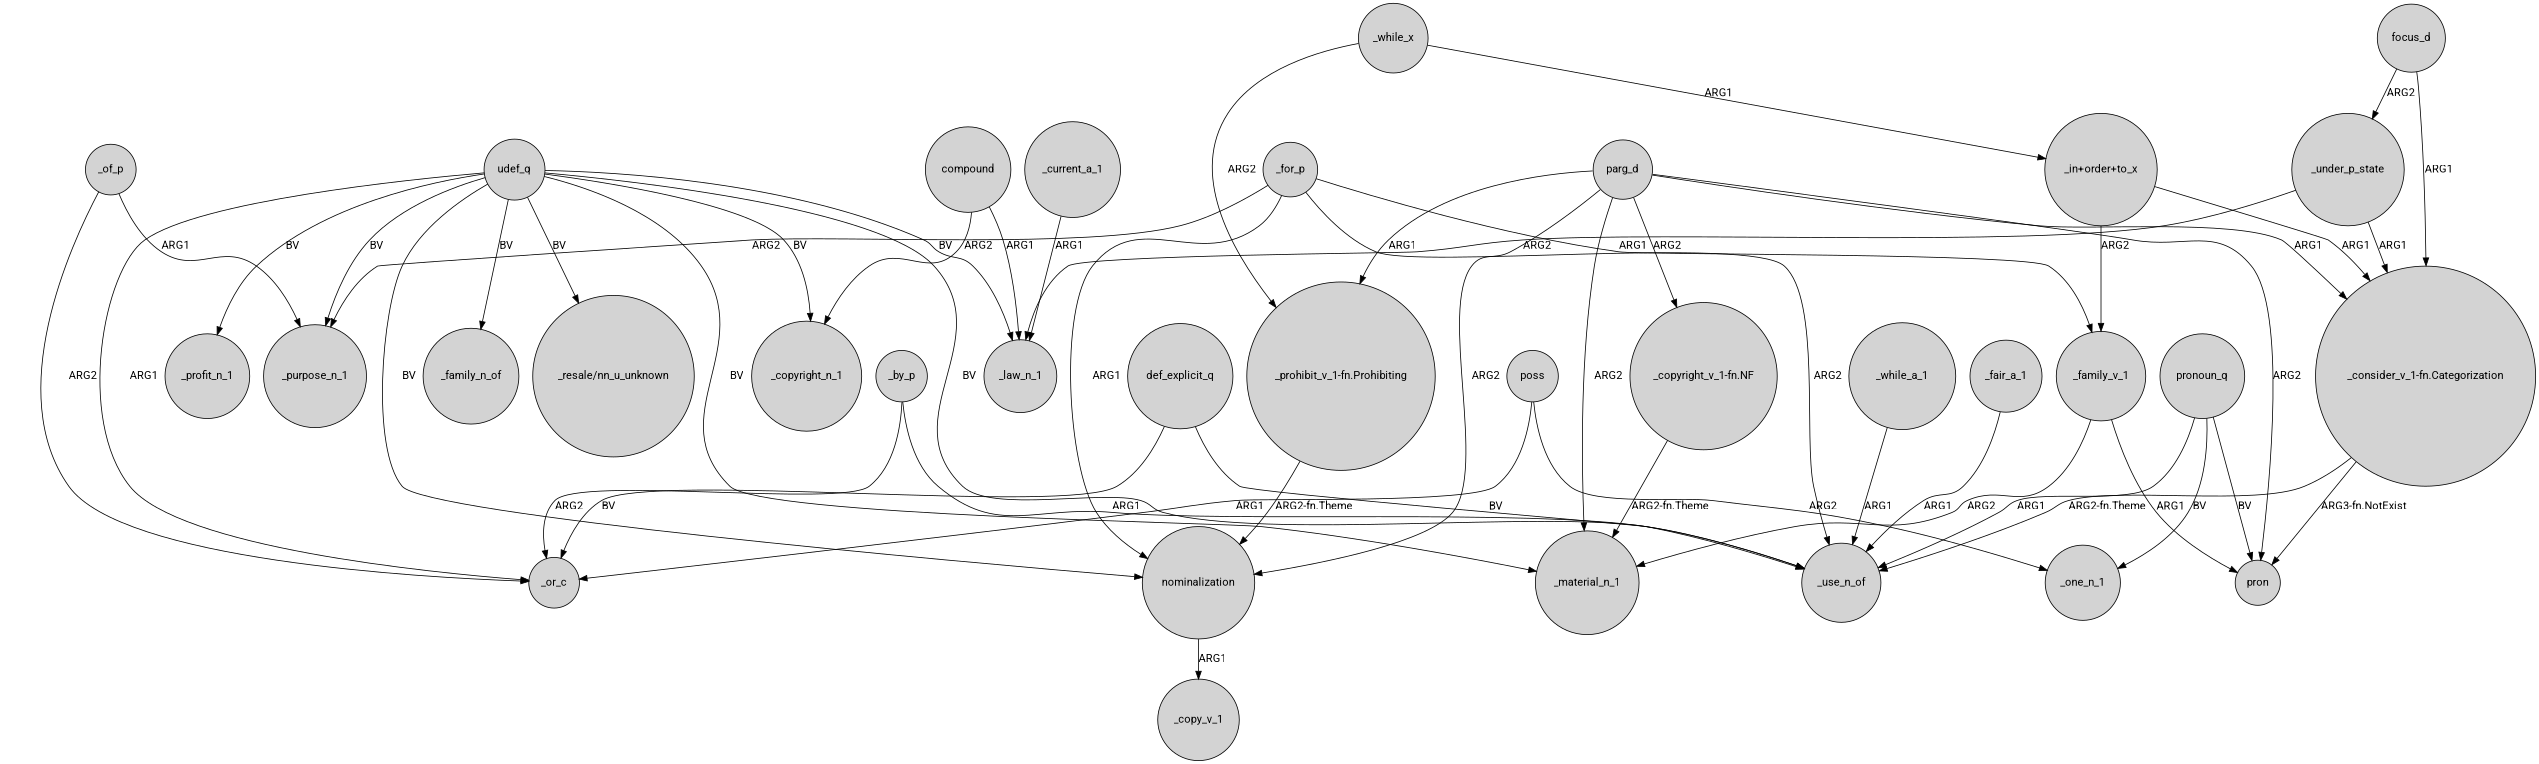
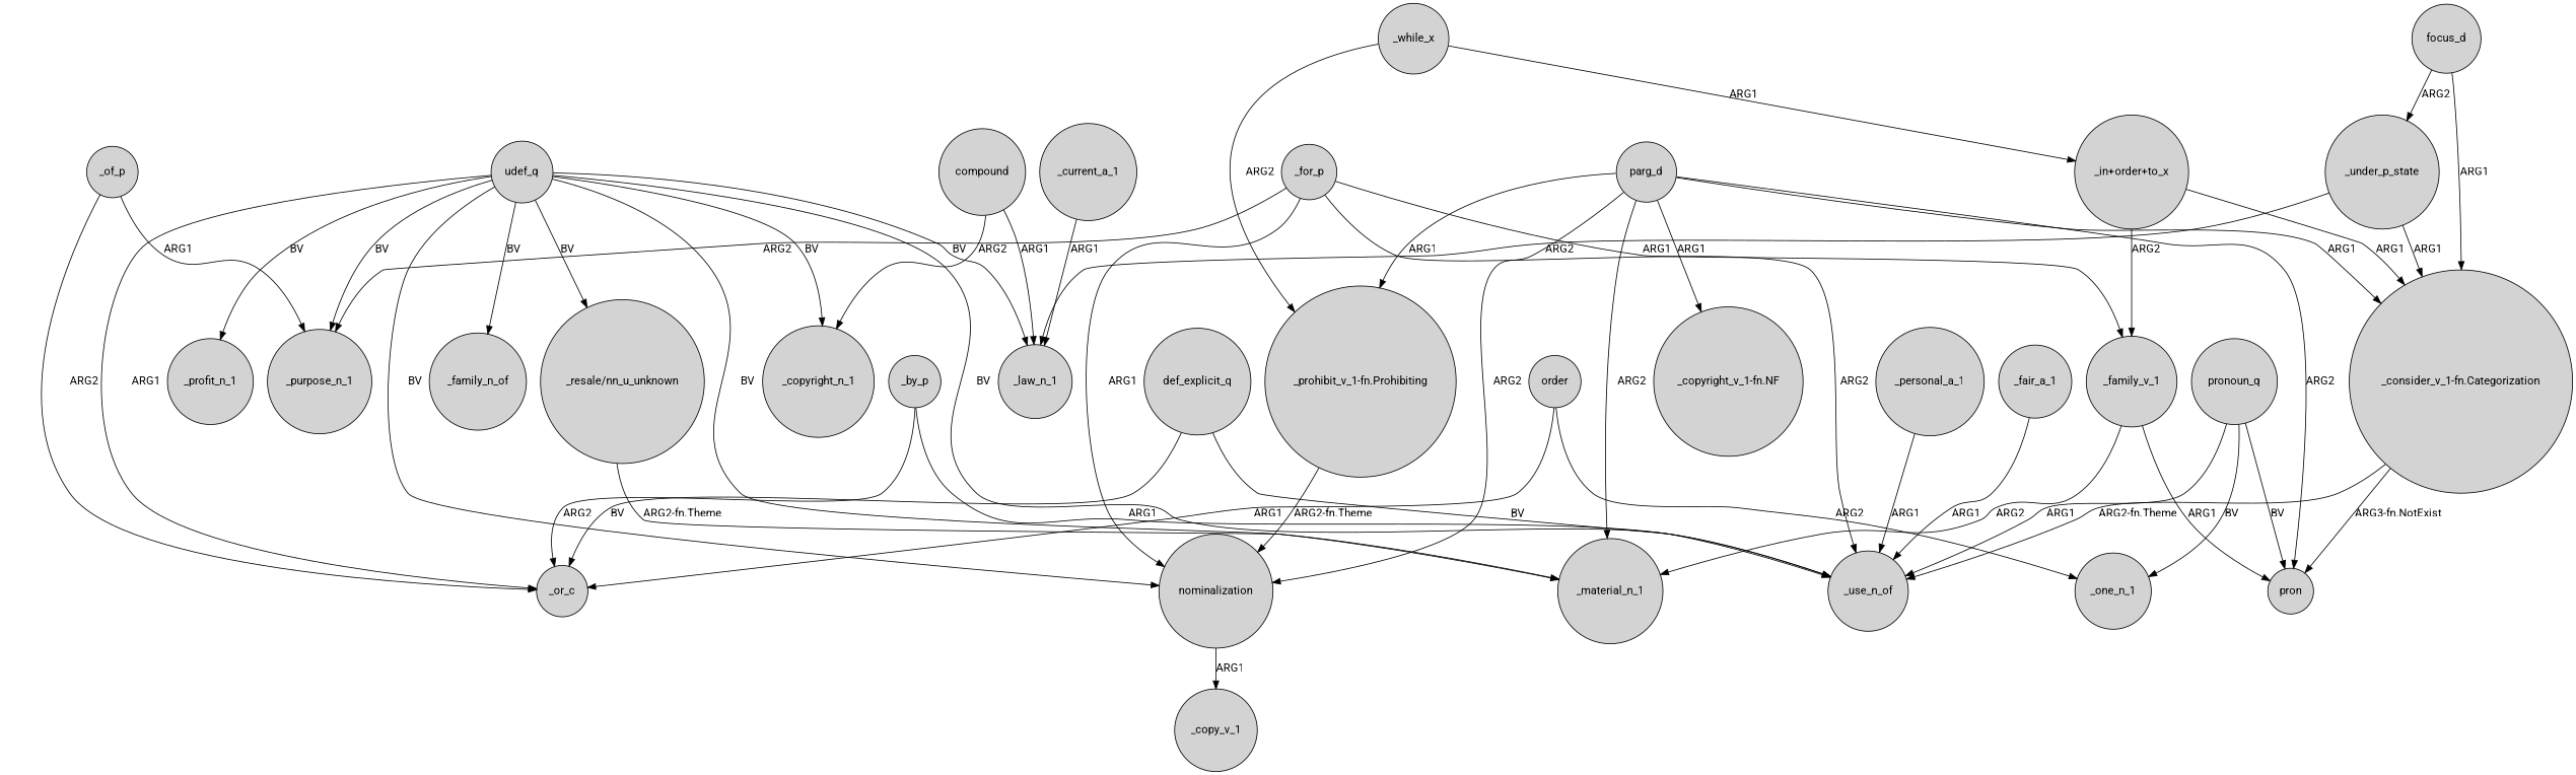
  digraph {
    fontname=Roboto
    node [fontname=Roboto shape=circle style=filled]
    edge [fontname=Roboto]
    focus_d
    "_consider_v_1-fn.Categorization"
    _under_p_state
    _use_n_of
    pron
    _law_n_1
    _of_p
    _purpose_n_1
    _or_c
    parg_d
    "_copyright_v_1-fn.NF"
    nominalization
    "_prohibit_v_1-fn.Prohibiting"
    _material_n_1
    _copy_v_1
    _by_p
-   poss
+   poss [label=order]
    _one_n_1
    def_explicit_q
    _current_a_1
    udef_q
    "_resale/nn_u_unknown"
    _copyright_n_1
    _profit_n_1
    _family_n_of
    _while_x
    "_in+order+to_x"
    n28 [label=_family_v_1]
-   _personal_a_1 [label=_while_a_1]
+   _personal_a_1
    _for_p
    pronoun_q
    _fair_a_1
    compound
    focus_d -> "_consider_v_1-fn.Categorization" [label=ARG1]
    focus_d -> _under_p_state [label=ARG2]
    "_consider_v_1-fn.Categorization" -> _use_n_of [label="ARG2-fn.Theme"]
    "_consider_v_1-fn.Categorization" -> pron [label="ARG3-fn.NotExist"]
    _under_p_state -> "_consider_v_1-fn.Categorization" [label=ARG1]
    _under_p_state -> _law_n_1 [label=ARG2]
    _of_p -> _purpose_n_1 [label=ARG1]
    _of_p -> _or_c [label=ARG2]
    parg_d -> "_consider_v_1-fn.Categorization" [label=ARG1]
    parg_d -> pron [label=ARG2]
-   parg_d -> "_copyright_v_1-fn.NF" [label=ARG2]
+   parg_d -> "_copyright_v_1-fn.NF" [label=ARG1]
    parg_d -> nominalization [label=ARG2]
    parg_d -> "_prohibit_v_1-fn.Prohibiting" [label=ARG1]
    parg_d -> _material_n_1 [label=ARG2]
-   "_copyright_v_1-fn.NF" -> _material_n_1 [label="ARG2-fn.Theme"]
+   "_resale/nn_u_unknown" -> _material_n_1 [label="ARG2-fn.Theme"]
    nominalization -> _copy_v_1 [label=ARG1]
    "_prohibit_v_1-fn.Prohibiting" -> nominalization [label="ARG2-fn.Theme"]
    _by_p -> _use_n_of [label=ARG1]
    _by_p -> _or_c [label=ARG2]
    poss -> _or_c [label=ARG1]
    poss -> _one_n_1 [label=ARG2]
    def_explicit_q -> _use_n_of [label=BV]
    def_explicit_q -> _or_c [label=BV]
    _current_a_1 -> _law_n_1 [label=ARG1]
    udef_q -> _use_n_of [label=BV]
    udef_q -> _law_n_1 [label=BV]
    udef_q -> _purpose_n_1 [label=BV]
    udef_q -> _or_c [label=ARG1]
    udef_q -> nominalization [label=BV]
    udef_q -> _material_n_1 [label=BV]
    udef_q -> "_resale/nn_u_unknown" [label=BV]
    udef_q -> _copyright_n_1 [label=BV]
    udef_q -> _profit_n_1 [label=BV]
    udef_q -> _family_n_of [label=BV]
    _while_x -> "_prohibit_v_1-fn.Prohibiting" [label=ARG2]
    _while_x -> "_in+order+to_x" [label=ARG1]
    "_in+order+to_x" -> "_consider_v_1-fn.Categorization" [label=ARG1]
    "_in+order+to_x" -> n28 [label=ARG2]
    n28 -> pron [label=ARG1]
    n28 -> _material_n_1 [label=ARG2]
    _personal_a_1 -> _use_n_of [label=ARG1]
    _for_p -> _use_n_of [label=ARG2]
    _for_p -> _purpose_n_1 [label=ARG2]
    _for_p -> nominalization [label=ARG1]
    _for_p -> n28 [label=ARG1]
    pronoun_q -> _use_n_of [label=ARG1]
    pronoun_q -> pron [label=BV]
    pronoun_q -> _one_n_1 [label=BV]
    _fair_a_1 -> _use_n_of [label=ARG1]
    compound -> _law_n_1 [label=ARG1]
    compound -> _copyright_n_1 [label=ARG2]
  }
